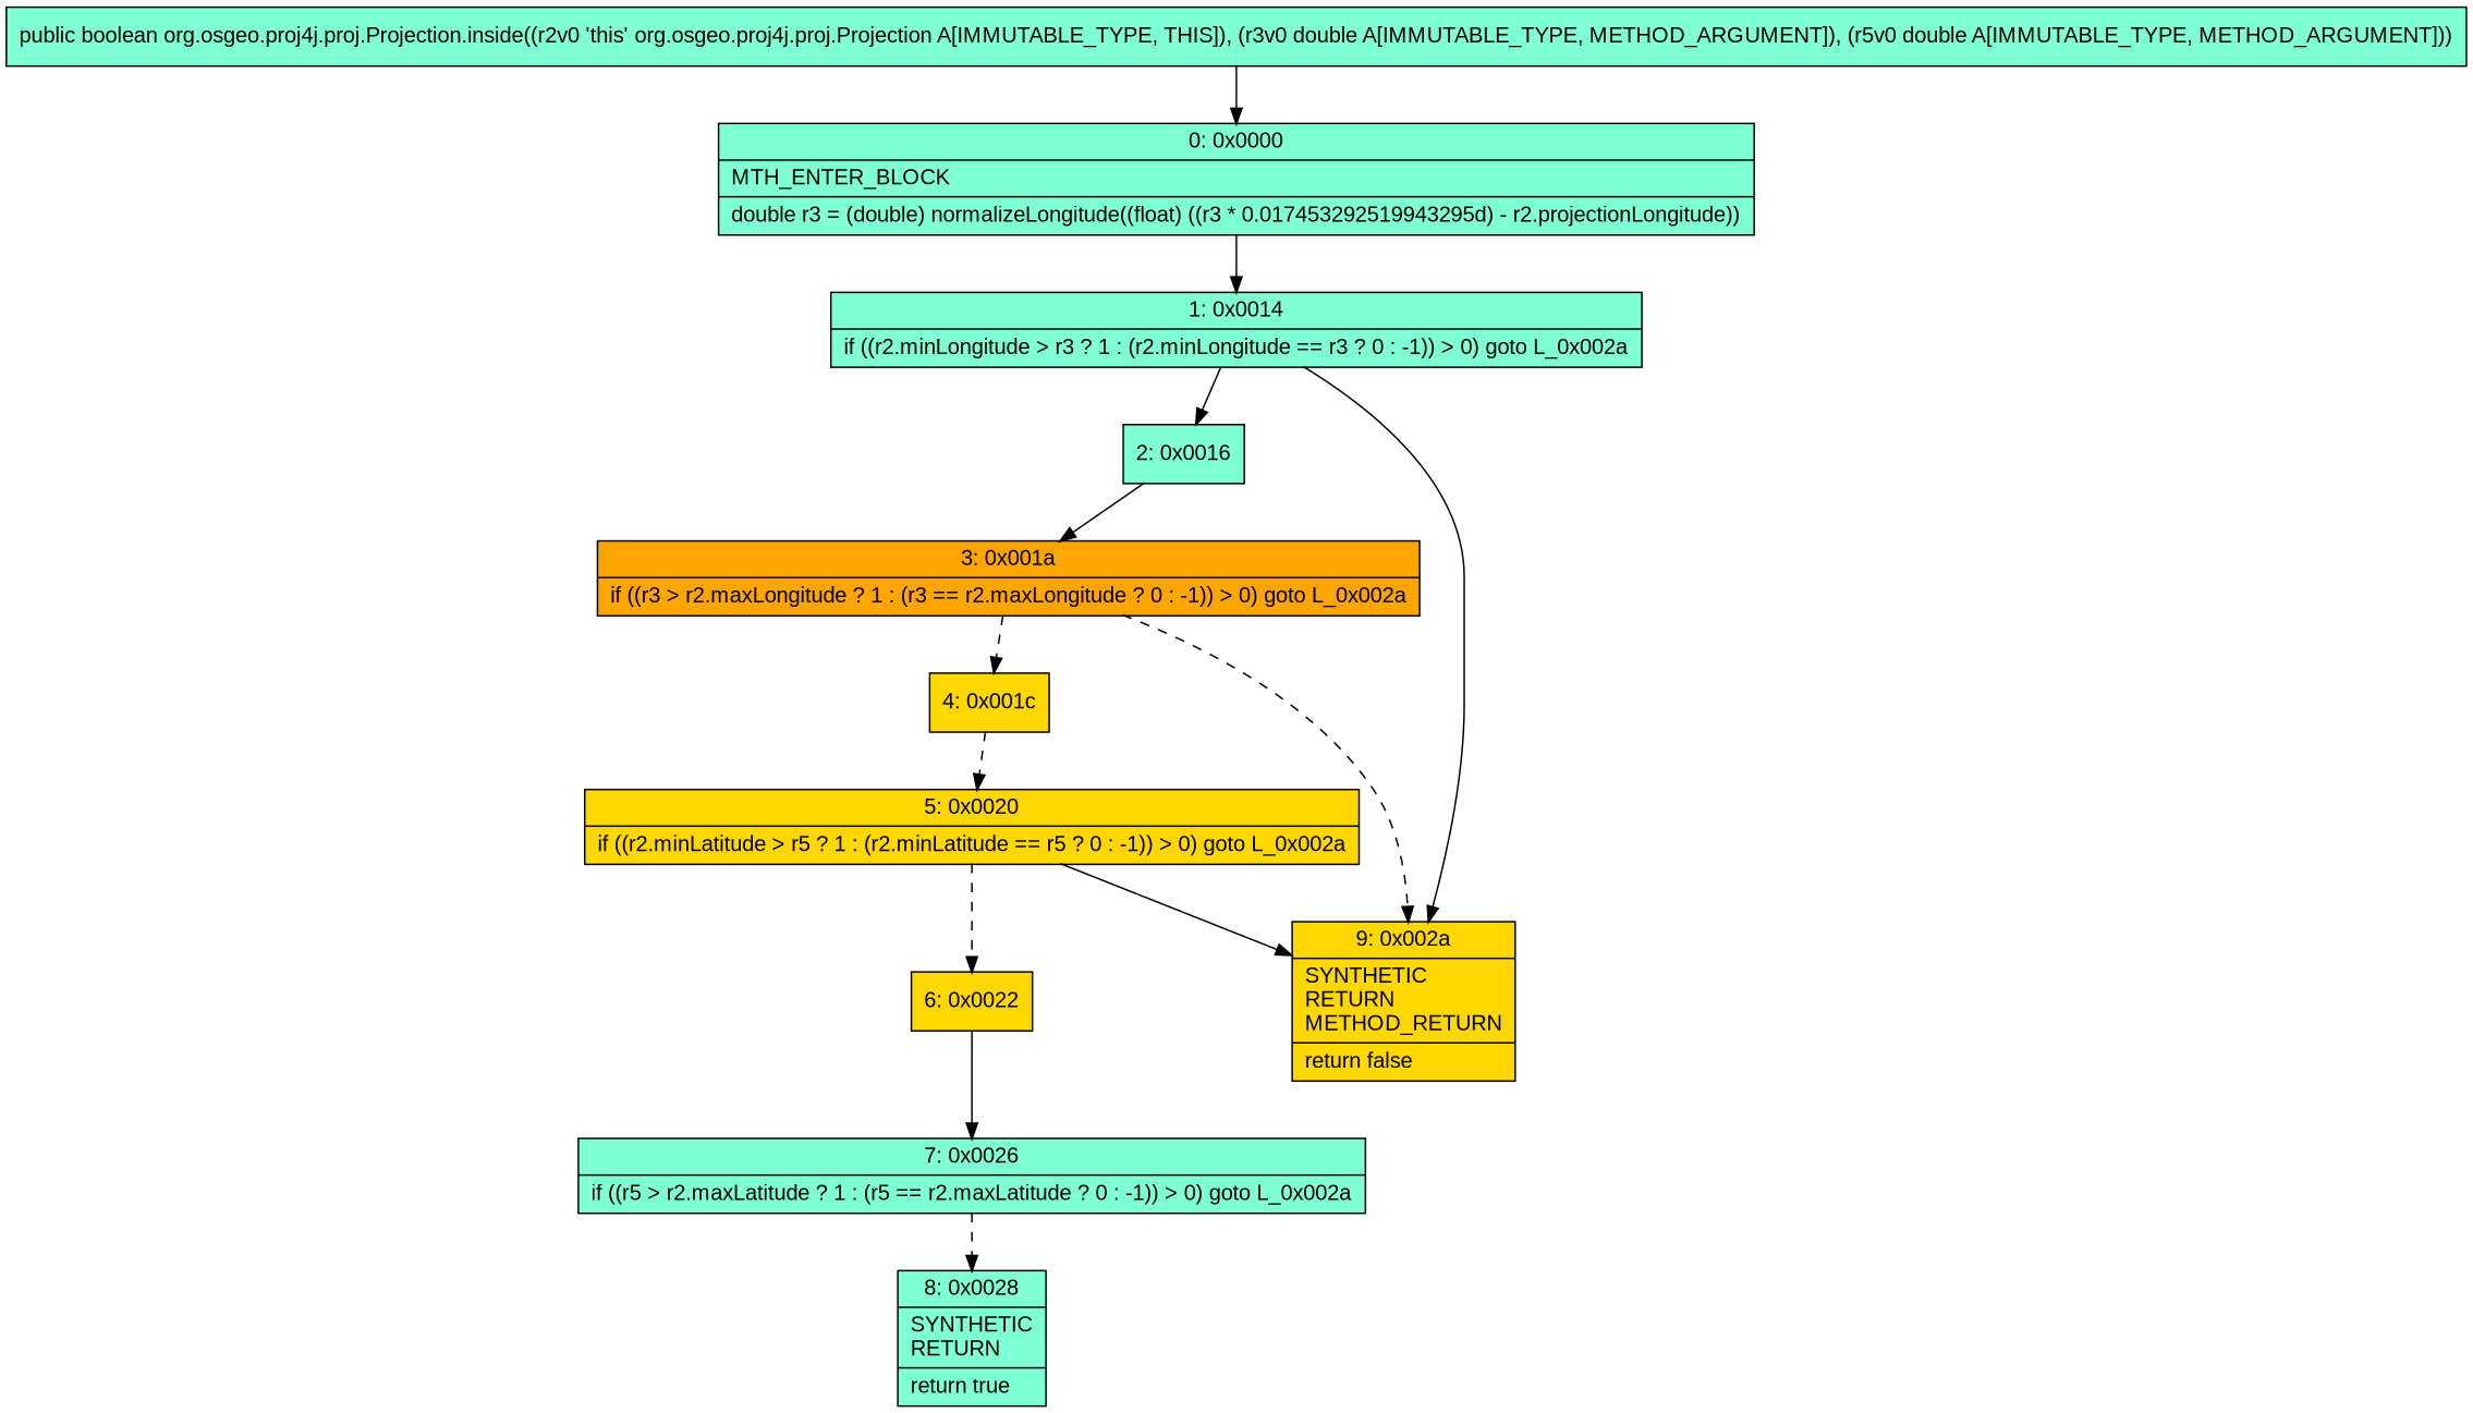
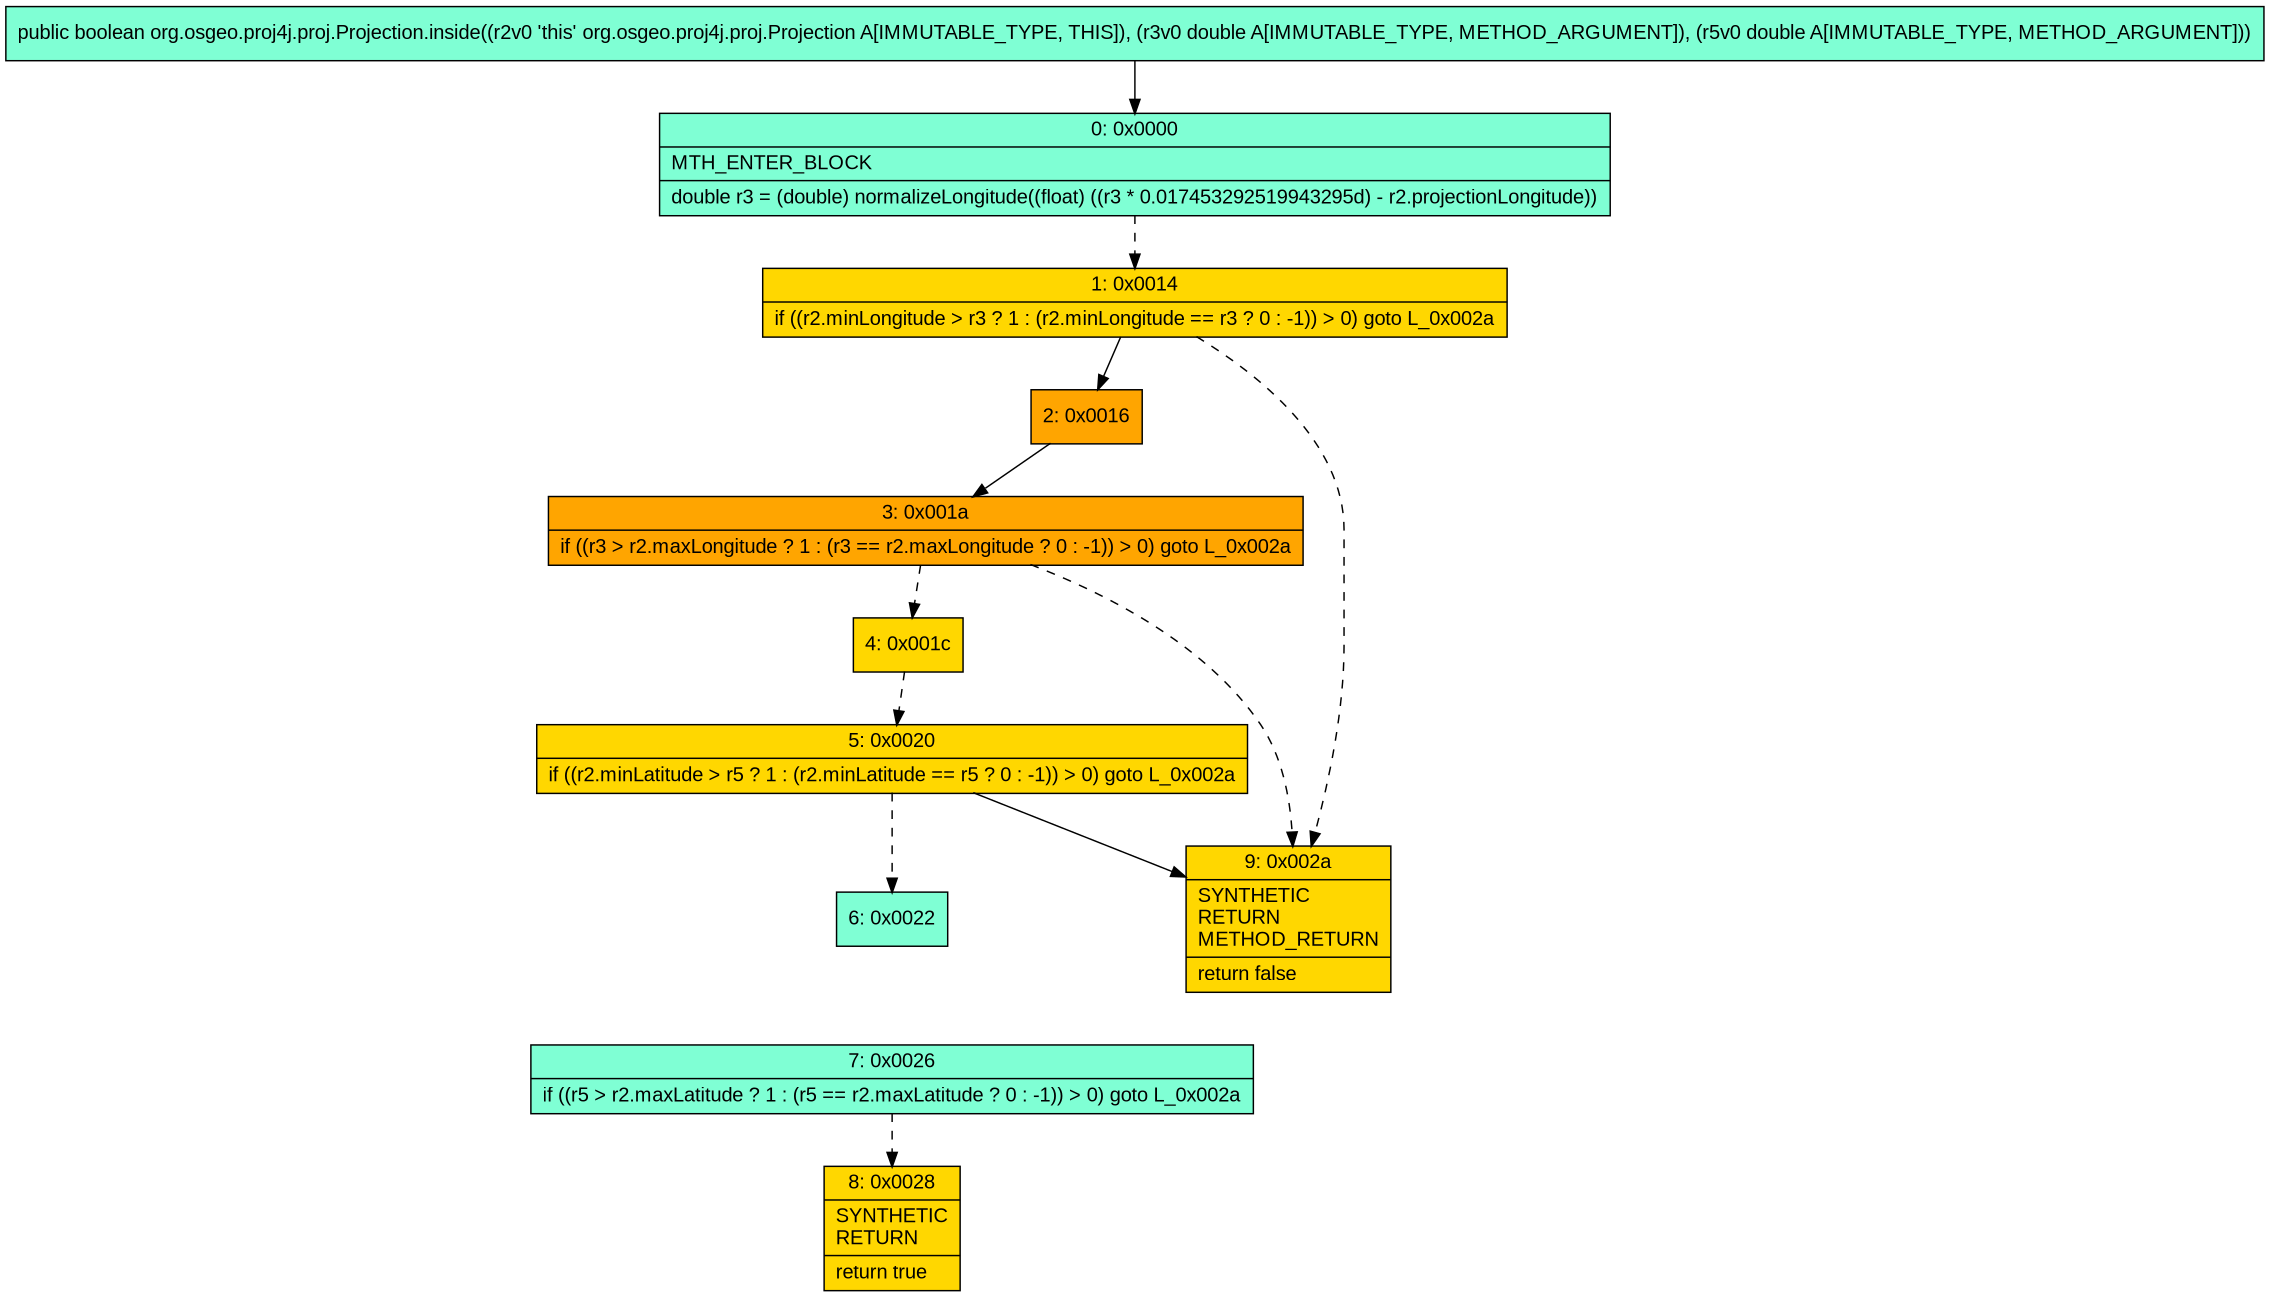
  digraph {
    fontname="Liberation Sans"
    node [fillcolor=aquamarine fontname="Liberation Sans" shape=record style=filled]
    edge [fontname="Liberation Sans"]
    n1 [label="{0\:\ 0x0000|MTH_ENTER_BLOCK\l|double r3 = (double) normalizeLongitude((float) ((r3 * 0.017453292519943295d) \- r2.projectionLongitude))\l}"]
-   n2 [label="{1\:\ 0x0014|if ((r2.minLongitude \> r3 ? 1 : (r2.minLongitude == r3 ? 0 : \-1)) \> 0) goto L_0x002a\l}"]
-   n3 [label="{2\:\ 0x0016}"]
+   n2 [fillcolor=gold label="{1\:\ 0x0014|if ((r2.minLongitude \> r3 ? 1 : (r2.minLongitude == r3 ? 0 : \-1)) \> 0) goto L_0x002a\l}"]
+   n3 [fillcolor=orange label="{2\:\ 0x0016}"]
    n4 [fillcolor=gold label="{9\:\ 0x002a|SYNTHETIC\lRETURN\lMETHOD_RETURN\l|return false\l}"]
    n5 [fillcolor=orange label="{3\:\ 0x001a|if ((r3 \> r2.maxLongitude ? 1 : (r3 == r2.maxLongitude ? 0 : \-1)) \> 0) goto L_0x002a\l}"]
    n6 [fillcolor=gold label="{4\:\ 0x001c}"]
    n7 [fillcolor=gold label="{5\:\ 0x0020|if ((r2.minLatitude \> r5 ? 1 : (r2.minLatitude == r5 ? 0 : \-1)) \> 0) goto L_0x002a\l}"]
-   n8 [fillcolor=gold label="{6\:\ 0x0022}"]
+   n8 [label="{6\:\ 0x0022}"]
    n9 [label="{7\:\ 0x0026|if ((r5 \> r2.maxLatitude ? 1 : (r5 == r2.maxLatitude ? 0 : \-1)) \> 0) goto L_0x002a\l}"]
-   n10 [label="{8\:\ 0x0028|SYNTHETIC\lRETURN\l|return true\l}"]
+   n10 [fillcolor=gold label="{8\:\ 0x0028|SYNTHETIC\lRETURN\l|return true\l}"]
    n11 [label="{public boolean org.osgeo.proj4j.proj.Projection.inside((r2v0 'this' org.osgeo.proj4j.proj.Projection A[IMMUTABLE_TYPE, THIS]), (r3v0 double A[IMMUTABLE_TYPE, METHOD_ARGUMENT]), (r5v0 double A[IMMUTABLE_TYPE, METHOD_ARGUMENT])) }"]
-   n1 -> n2
+   n1 -> n2 [style=dashed]
    n2 -> n3 [style=solid]
-   n2 -> n4
+   n2 -> n4 [style=dashed]
    n3 -> n5
    n5 -> n4 [style=dashed]
    n5 -> n6 [style=dashed]
    n6 -> n7 [style=dashed]
    n7 -> n4
    n7 -> n8 [style=dashed]
-   n8 -> n9
    n9 -> n10 [style=dashed]
    n11 -> n1
  }
